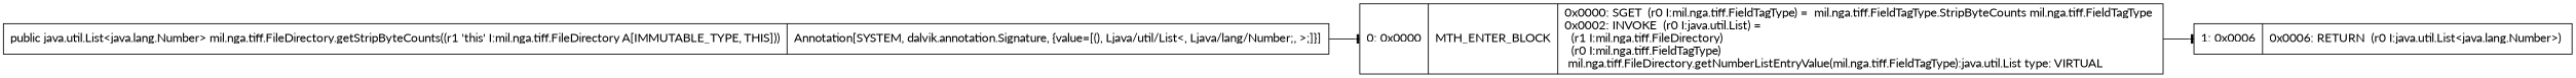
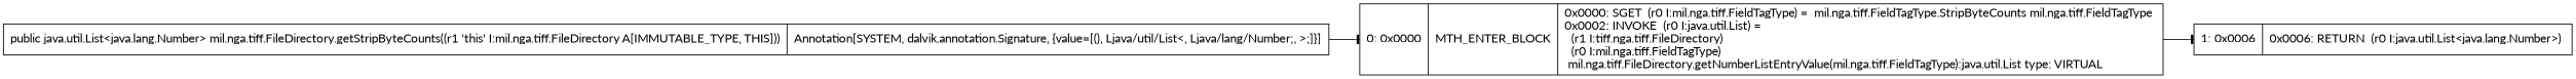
  digraph {
    rankdir=LR
    fontname=Lato
    node [shape=record fontname=Lato]
    edge [arrowhead=tee fontname=Lato]
-   n1 [label="{0\:\ 0x0000|MTH_ENTER_BLOCK\l|0x0000: SGET  (r0 I:mil.nga.tiff.FieldTagType) =  mil.nga.tiff.FieldTagType.StripByteCounts mil.nga.tiff.FieldTagType \l0x0002: INVOKE  (r0 I:java.util.List) = \l  (r1 I:mil.nga.tiff.FileDirectory)\l  (r0 I:mil.nga.tiff.FieldTagType)\l mil.nga.tiff.FileDirectory.getNumberListEntryValue(mil.nga.tiff.FieldTagType):java.util.List type: VIRTUAL \l}"]
+   n1 [label="{0\:\ 0x0000|MTH_ENTER_BLOCK\l|0x0000: SGET  (r0 I:mil.nga.tiff.FieldTagType) =  mil.nga.tiff.FieldTagType.StripByteCounts mil.nga.tiff.FieldTagType \l0x0002: INVOKE  (r0 I:java.util.List) = \l  (r1 I:tiff.nga.tiff.FileDirectory)\l  (r0 I:mil.nga.tiff.FieldTagType)\l mil.nga.tiff.FileDirectory.getNumberListEntryValue(mil.nga.tiff.FieldTagType):java.util.List type: VIRTUAL \l}"]
    n2 [label="{1\:\ 0x0006|0x0006: RETURN  (r0 I:java.util.List\<java.lang.Number\>) \l}"]
    n3 [label="{public java.util.List\<java.lang.Number\> mil.nga.tiff.FileDirectory.getStripByteCounts((r1 'this' I:mil.nga.tiff.FileDirectory A[IMMUTABLE_TYPE, THIS]))  | Annotation[SYSTEM, dalvik.annotation.Signature, \{value=[(), Ljava\/util\/List\<, Ljava\/lang\/Number;, \>;]\}]\l}"]
    n1 -> n2
    n3 -> n1
  }
